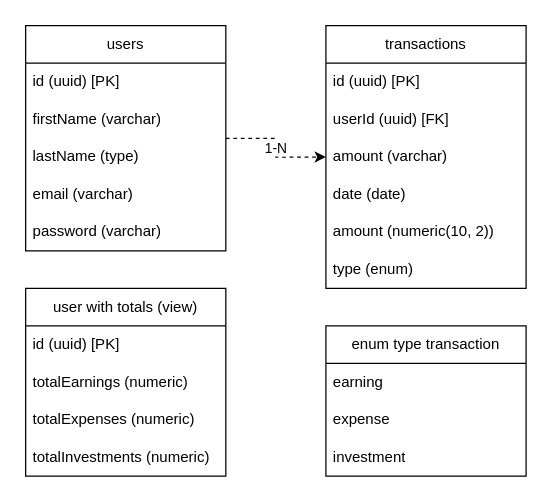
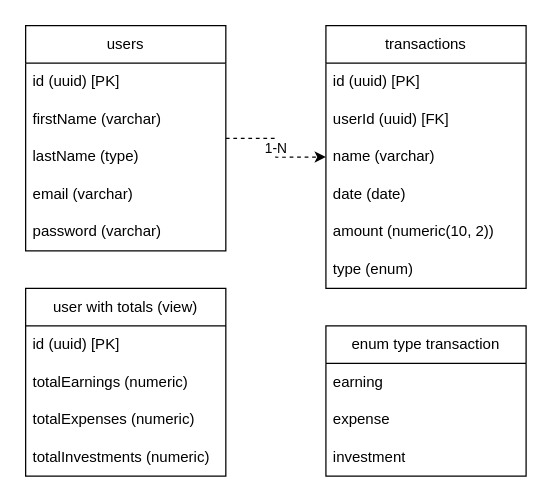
  <mxCell id="0" />
  <mxCell id="1" parent="0" />
  <mxCell id="2" value="users" style="swimlane;fontStyle=0;childLayout=stackLayout;horizontal=1;startSize=30;horizontalStack=0;resizeParent=1;resizeParentMax=0;resizeLast=0;collapsible=1;marginBottom=0;whiteSpace=wrap;html=1;" parent="1" vertex="1"><mxGeometry x="20" y="20" width="160" height="180" as="geometry"><mxRectangle x="240" y="280" width="70" height="30" as="alternateBounds" /></mxGeometry></mxCell>
  <mxCell id="3" value="id (uuid) [PK]" style="text;strokeColor=none;fillColor=none;align=left;verticalAlign=middle;spacingLeft=4;spacingRight=4;overflow=hidden;points=[[0,0.5],[1,0.5]];portConstraint=eastwest;rotatable=0;whiteSpace=wrap;html=1;" parent="2" vertex="1"><mxGeometry y="30" width="160" height="30" as="geometry" /></mxCell>
  <mxCell id="4" value="firstName (varchar)" style="text;strokeColor=none;fillColor=none;align=left;verticalAlign=middle;spacingLeft=4;spacingRight=4;overflow=hidden;points=[[0,0.5],[1,0.5]];portConstraint=eastwest;rotatable=0;whiteSpace=wrap;html=1;" parent="2" vertex="1"><mxGeometry y="60" width="160" height="30" as="geometry" /></mxCell>
  <mxCell id="5" value="lastName (type)" style="text;strokeColor=none;fillColor=none;align=left;verticalAlign=middle;spacingLeft=4;spacingRight=4;overflow=hidden;points=[[0,0.5],[1,0.5]];portConstraint=eastwest;rotatable=0;whiteSpace=wrap;html=1;" parent="2" vertex="1"><mxGeometry y="90" width="160" height="30" as="geometry" /></mxCell>
  <mxCell id="6" value="email (varchar)" style="text;strokeColor=none;fillColor=none;align=left;verticalAlign=middle;spacingLeft=4;spacingRight=4;overflow=hidden;points=[[0,0.5],[1,0.5]];portConstraint=eastwest;rotatable=0;whiteSpace=wrap;html=1;" parent="2" vertex="1"><mxGeometry y="120" width="160" height="30" as="geometry" /></mxCell>
  <mxCell id="7" value="password (varchar)" style="text;strokeColor=none;fillColor=none;align=left;verticalAlign=middle;spacingLeft=4;spacingRight=4;overflow=hidden;points=[[0,0.5],[1,0.5]];portConstraint=eastwest;rotatable=0;whiteSpace=wrap;html=1;" parent="2" vertex="1"><mxGeometry y="150" width="160" height="30" as="geometry" /></mxCell>
  <mxCell id="8" value="transactions" style="swimlane;fontStyle=0;childLayout=stackLayout;horizontal=1;startSize=30;horizontalStack=0;resizeParent=1;resizeParentMax=0;resizeLast=0;collapsible=1;marginBottom=0;whiteSpace=wrap;html=1;" parent="1" vertex="1"><mxGeometry x="260" y="20" width="160" height="210" as="geometry" /></mxCell>
  <mxCell id="9" value="id (uuid) [PK]" style="text;strokeColor=none;fillColor=none;align=left;verticalAlign=middle;spacingLeft=4;spacingRight=4;overflow=hidden;points=[[0,0.5],[1,0.5]];portConstraint=eastwest;rotatable=0;whiteSpace=wrap;html=1;" parent="8" vertex="1"><mxGeometry y="30" width="160" height="30" as="geometry" /></mxCell>
  <mxCell id="10" value="userId (uuid) [FK]" style="text;strokeColor=none;fillColor=none;align=left;verticalAlign=middle;spacingLeft=4;spacingRight=4;overflow=hidden;points=[[0,0.5],[1,0.5]];portConstraint=eastwest;rotatable=0;whiteSpace=wrap;html=1;" parent="8" vertex="1"><mxGeometry y="60" width="160" height="30" as="geometry" /></mxCell>
- <mxCell id="11" value="amount (varchar)" style="text;strokeColor=none;fillColor=none;align=left;verticalAlign=middle;spacingLeft=4;spacingRight=4;overflow=hidden;points=[[0,0.5],[1,0.5]];portConstraint=eastwest;rotatable=0;whiteSpace=wrap;html=1;" parent="8" vertex="1"><mxGeometry y="90" width="160" height="30" as="geometry" /></mxCell>
+ <mxCell id="11" value="name (varchar)" style="text;strokeColor=none;fillColor=none;align=left;verticalAlign=middle;spacingLeft=4;spacingRight=4;overflow=hidden;points=[[0,0.5],[1,0.5]];portConstraint=eastwest;rotatable=0;whiteSpace=wrap;html=1;" parent="8" vertex="1"><mxGeometry y="90" width="160" height="30" as="geometry" /></mxCell>
  <mxCell id="12" value="date (date)" style="text;strokeColor=none;fillColor=none;align=left;verticalAlign=middle;spacingLeft=4;spacingRight=4;overflow=hidden;points=[[0,0.5],[1,0.5]];portConstraint=eastwest;rotatable=0;whiteSpace=wrap;html=1;" parent="8" vertex="1"><mxGeometry y="120" width="160" height="30" as="geometry" /></mxCell>
  <mxCell id="13" value="amount (numeric(10, 2))" style="text;strokeColor=none;fillColor=none;align=left;verticalAlign=middle;spacingLeft=4;spacingRight=4;overflow=hidden;points=[[0,0.5],[1,0.5]];portConstraint=eastwest;rotatable=0;whiteSpace=wrap;html=1;" parent="8" vertex="1"><mxGeometry y="150" width="160" height="30" as="geometry" /></mxCell>
  <mxCell id="14" value="type (enum)" style="text;strokeColor=none;fillColor=none;align=left;verticalAlign=middle;spacingLeft=4;spacingRight=4;overflow=hidden;points=[[0,0.5],[1,0.5]];portConstraint=eastwest;rotatable=0;whiteSpace=wrap;html=1;" parent="8" vertex="1"><mxGeometry y="180" width="160" height="30" as="geometry" /></mxCell>
  <mxCell id="15" value="user with totals (view)" style="swimlane;fontStyle=0;childLayout=stackLayout;horizontal=1;startSize=30;horizontalStack=0;resizeParent=1;resizeParentMax=0;resizeLast=0;collapsible=1;marginBottom=0;whiteSpace=wrap;html=1;" parent="1" vertex="1"><mxGeometry x="20" y="230" width="160" height="150" as="geometry"><mxRectangle x="240" y="480" width="160" height="30" as="alternateBounds" /></mxGeometry></mxCell>
  <mxCell id="16" value="id (uuid) [PK]" style="text;strokeColor=none;fillColor=none;align=left;verticalAlign=middle;spacingLeft=4;spacingRight=4;overflow=hidden;points=[[0,0.5],[1,0.5]];portConstraint=eastwest;rotatable=0;whiteSpace=wrap;html=1;" parent="15" vertex="1"><mxGeometry y="30" width="160" height="30" as="geometry" /></mxCell>
  <mxCell id="17" value="totalEarnings (numeric)" style="text;strokeColor=none;fillColor=none;align=left;verticalAlign=middle;spacingLeft=4;spacingRight=4;overflow=hidden;points=[[0,0.5],[1,0.5]];portConstraint=eastwest;rotatable=0;whiteSpace=wrap;html=1;" parent="15" vertex="1"><mxGeometry y="60" width="160" height="30" as="geometry" /></mxCell>
  <mxCell id="18" value="totalExpenses (numeric)" style="text;strokeColor=none;fillColor=none;align=left;verticalAlign=middle;spacingLeft=4;spacingRight=4;overflow=hidden;points=[[0,0.5],[1,0.5]];portConstraint=eastwest;rotatable=0;whiteSpace=wrap;html=1;" parent="15" vertex="1"><mxGeometry y="90" width="160" height="30" as="geometry" /></mxCell>
  <mxCell id="19" value="totalInvestments (numeric)" style="text;strokeColor=none;fillColor=none;align=left;verticalAlign=middle;spacingLeft=4;spacingRight=4;overflow=hidden;points=[[0,0.5],[1,0.5]];portConstraint=eastwest;rotatable=0;whiteSpace=wrap;html=1;" parent="15" vertex="1"><mxGeometry y="120" width="160" height="30" as="geometry" /></mxCell>
  <mxCell id="20" value="enum type transaction" style="swimlane;fontStyle=0;childLayout=stackLayout;horizontal=1;startSize=30;horizontalStack=0;resizeParent=1;resizeParentMax=0;resizeLast=0;collapsible=1;marginBottom=0;whiteSpace=wrap;html=1;" vertex="1" parent="1"><mxGeometry x="260" y="260" width="160" height="120" as="geometry"><mxRectangle x="240" y="480" width="160" height="30" as="alternateBounds" /></mxGeometry></mxCell>
  <mxCell id="21" value="earning" style="text;strokeColor=none;fillColor=none;align=left;verticalAlign=middle;spacingLeft=4;spacingRight=4;overflow=hidden;points=[[0,0.5],[1,0.5]];portConstraint=eastwest;rotatable=0;whiteSpace=wrap;html=1;" vertex="1" parent="20"><mxGeometry y="30" width="160" height="30" as="geometry" /></mxCell>
  <mxCell id="22" value="expense" style="text;strokeColor=none;fillColor=none;align=left;verticalAlign=middle;spacingLeft=4;spacingRight=4;overflow=hidden;points=[[0,0.5],[1,0.5]];portConstraint=eastwest;rotatable=0;whiteSpace=wrap;html=1;" vertex="1" parent="20"><mxGeometry y="60" width="160" height="30" as="geometry" /></mxCell>
  <mxCell id="23" value="investment" style="text;strokeColor=none;fillColor=none;align=left;verticalAlign=middle;spacingLeft=4;spacingRight=4;overflow=hidden;points=[[0,0.5],[1,0.5]];portConstraint=eastwest;rotatable=0;whiteSpace=wrap;html=1;" vertex="1" parent="20"><mxGeometry y="90" width="160" height="30" as="geometry" /></mxCell>
  <mxCell id="24" value="1-N" style="edgeStyle=orthogonalEdgeStyle;rounded=0;orthogonalLoop=1;jettySize=auto;html=1;dashed=1;" edge="1" parent="1" source="2" target="8"><mxGeometry relative="1" as="geometry" /></mxCell>
